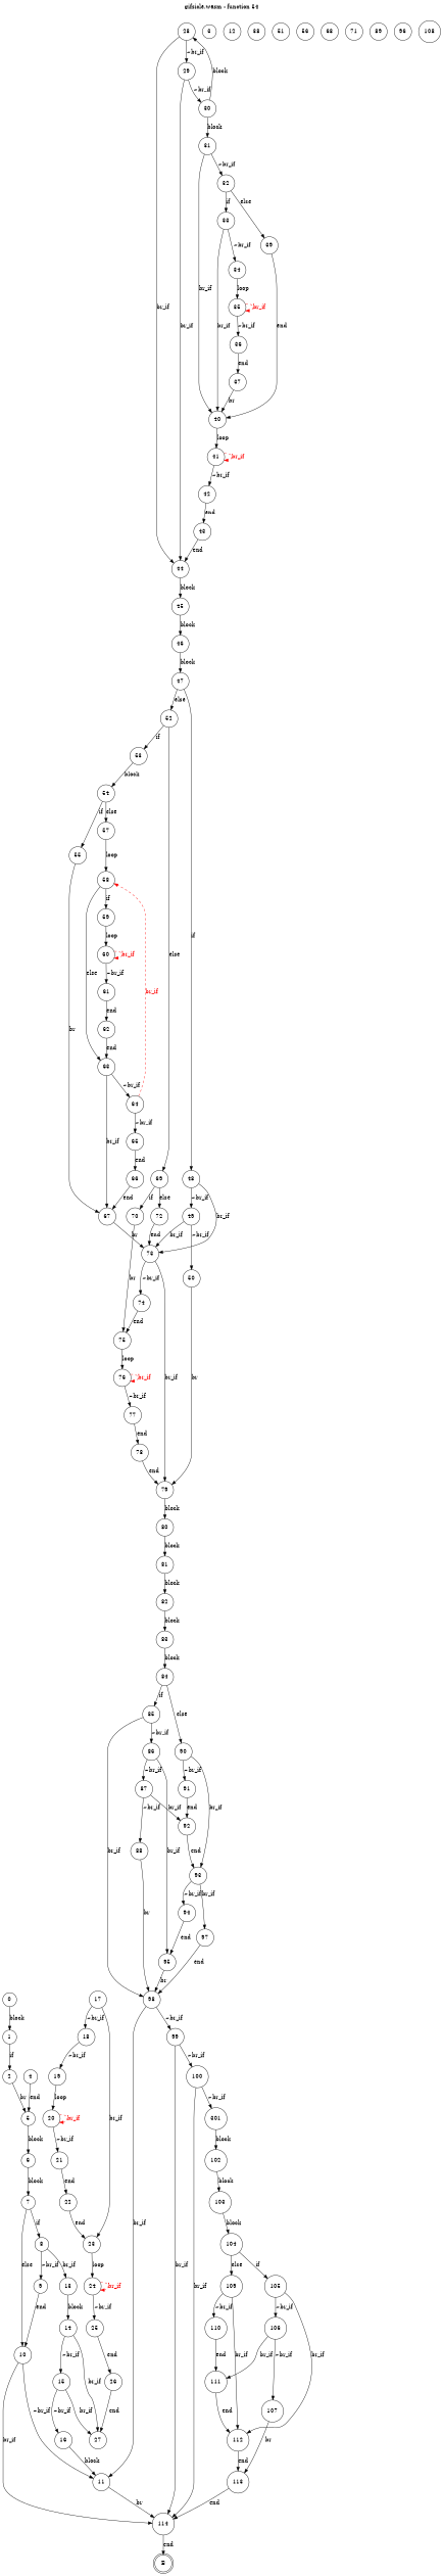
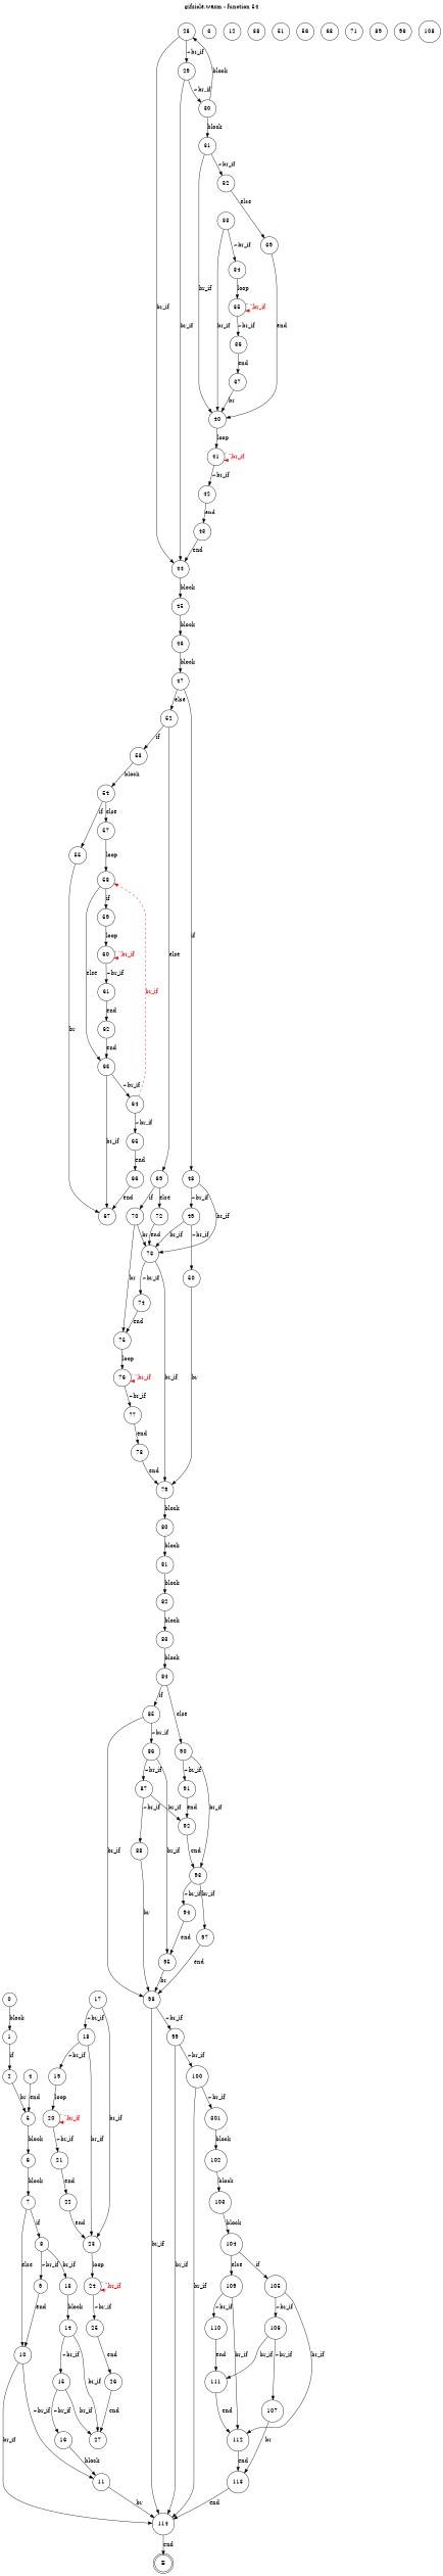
  digraph {
    label="gifsicle.wasm - function 54"
    labelfontcolor=black
    labelfontname=Helvetica
    labelfontsize=16
    labelloc=t
    node [shape=circle fontcolor=black]
    E [shape=doublecircle fontcolor=""]
    n2 [label=0]
    n3 [label=1]
    n4 [label=2]
    n5 [label=5]
    n6 [label=4]
    n7 [label=6]
    n8 [label=3]
    n9 [label=7]
    n10 [label=8]
    n11 [label=10]
    n12 [label=9]
    n13 [label=13]
    n14 [label=11]
    n15 [label=114]
    n16 [label=14]
    n17 [label=12]
    n18 [label=15]
    n19 [label=27]
    n20 [label=16]
    n21 [label=17]
    n22 [label=18]
    n23 [label=23]
    n24 [label=19]
    n25 [label=24]
    n26 [label=20]
    n27 [label=21]
    n28 [label=22]
    n29 [label=25]
    n30 [label=26]
    n31 [label=28]
    n32 [label=29]
    n33 [label=44]
    n34 [label=30]
    n35 [label=45]
    n36 [label=31]
    n37 [label=32]
    n38 [label=40]
    n39 [label=33]
    n40 [label=39]
    n41 [label=41]
    n42 [label=34]
    n43 [label=35]
    n44 [label=36]
    n45 [label=37]
    n46 [label=38]
    n47 [label=42]
    n48 [label=43]
    n49 [label=46]
    n50 [label=47]
    n51 [label=48]
    n52 [label=52]
    n53 [label=49]
    n54 [label=73]
    n55 [label=53]
    n56 [label=69]
    n57 [label=50]
    n58 [label=79]
    n59 [label=74]
    n60 [label=80]
    n61 [label=51]
    n62 [label=54]
    n63 [label=70]
    n64 [label=72]
    n65 [label=55]
    n66 [label=57]
    n67 [label=67]
    n68 [label=58]
    n69 [label=56]
    n70 [label=59]
    n71 [label=63]
    n72 [label=60]
    n73 [label=64]
    n74 [label=61]
    n75 [label=62]
    n76 [label=65]
    n77 [label=66]
    n78 [label=68]
    n79 [label=75]
    n80 [label=76]
    n81 [label=71]
    n82 [label=77]
    n83 [label=78]
    n84 [label=81]
    n85 [label=82]
    n86 [label=83]
    n87 [label=84]
    n88 [label=85]
    n89 [label=90]
    n90 [label=86]
    n91 [label=98]
    n92 [label=91]
    n93 [label=93]
    n94 [label=87]
    n95 [label=95]
    n96 [label=99]
    n97 [label=88]
    n98 [label=92]
    n99 [label=89]
    n100 [label=94]
    n101 [label=97]
    n102 [label=96]
    n103 [label=100]
    n104 [label=301]
    n105 [label=102]
    n106 [label=103]
    n107 [label=104]
    n108 [label=105]
    n109 [label=109]
    n110 [label=106]
    n111 [label=112]
    n112 [label=110]
    n113 [label=107]
    n114 [label=111]
    n115 [label=113]
    n116 [label=108]
    n2 -> n3 [label=block]
    n3 -> n4 [label=if]
    n4 -> n5 [label=br]
    n5 -> n7 [label=block]
    n6 -> n5 [label=end]
    n7 -> n9 [label=block]
    n9 -> n10 [label=if]
    n9 -> n11 [label=else]
    n10 -> n12 [label="~br_if"]
    n10 -> n13 [label=br_if]
    n11 -> n14 [label="~br_if"]
    n11 -> n15 [label=br_if]
    n12 -> n11 [label=end]
    n13 -> n16 [label=block]
    n14 -> n15 [label=br]
    n15 -> E [label=end]
    n16 -> n18 [label="~br_if"]
    n16 -> n19 [label=br_if]
    n18 -> n19 [label=br_if]
    n18 -> n20 [label="~br_if"]
    n20 -> n14 [label=block]
    n21 -> n22 [label="~br_if"]
    n21 -> n23 [label=br_if]
+   n22 -> n23 [label=br_if]
    n22 -> n24 [label="~br_if"]
    n23 -> n25 [label=loop]
    n24 -> n26 [label=loop]
    n25 -> n25 [color=red fontcolor=red label=br_if style=dashed]
    n25 -> n29 [label="~br_if"]
    n26 -> n26 [color=red fontcolor=red label=br_if style=dashed]
    n26 -> n27 [label="~br_if"]
    n27 -> n28 [label=end]
    n28 -> n23 [label=end]
    n29 -> n30 [label=end]
    n30 -> n19 [label=end]
    n31 -> n32 [label="~br_if"]
    n31 -> n33 [label=br_if]
    n32 -> n33 [label=br_if]
    n32 -> n34 [label="~br_if"]
    n33 -> n35 [label=block]
    n34 -> n31 [label=block]
    n34 -> n36 [label=block]
    n35 -> n49 [label=block]
    n36 -> n37 [label="~br_if"]
    n36 -> n38 [label=br_if]
-   n37 -> n39 [label=if]
    n37 -> n40 [label=else]
    n38 -> n41 [label=loop]
    n39 -> n38 [label=br_if]
    n39 -> n42 [label="~br_if"]
    n40 -> n38 [label=end]
    n41 -> n41 [color=red fontcolor=red label=br_if style=dashed]
    n41 -> n47 [label="~br_if"]
    n42 -> n43 [label=loop]
    n43 -> n43 [color=red fontcolor=red label=br_if style=dashed]
    n43 -> n44 [label="~br_if"]
    n44 -> n45 [label=end]
    n45 -> n38 [label=br]
    n47 -> n48 [label=end]
    n48 -> n33 [label=end]
    n49 -> n50 [label=block]
    n50 -> n51 [label=if]
    n50 -> n52 [label=else]
    n51 -> n53 [label="~br_if"]
    n51 -> n54 [label=br_if]
    n52 -> n55 [label=if]
    n52 -> n56 [label=else]
    n53 -> n54 [label=br_if]
    n53 -> n57 [label="~br_if"]
    n54 -> n58 [label=br_if]
    n54 -> n59 [label="~br_if"]
    n55 -> n62 [label=block]
    n56 -> n63 [label=if]
    n56 -> n64 [label=else]
    n57 -> n58 [label=br]
    n58 -> n60 [label=block]
    n59 -> n79 [label=end]
    n60 -> n84 [label=block]
    n62 -> n65 [label=if]
    n62 -> n66 [label=else]
    n63 -> n79 [label=br]
    n64 -> n54 [label=end]
    n65 -> n67 [label=br]
    n66 -> n68 [label=loop]
-   n67 -> n54 [label=br]
+   n63 -> n54 [label=br]
    n68 -> n70 [label=if]
    n68 -> n71 [label=else]
    n70 -> n72 [label=loop]
    n71 -> n67 [label=br_if]
    n71 -> n73 [label="~br_if"]
    n72 -> n72 [color=red fontcolor=red label=br_if style=dashed]
    n72 -> n74 [label="~br_if"]
    n73 -> n68 [color=red fontcolor=red label=br_if style=dashed]
    n73 -> n76 [label="~br_if"]
    n74 -> n75 [label=end]
    n75 -> n71 [label=end]
    n76 -> n77 [label=end]
    n77 -> n67 [label=end]
    n79 -> n80 [label=loop]
    n80 -> n80 [color=red fontcolor=red label=br_if style=dashed]
    n80 -> n82 [label="~br_if"]
    n82 -> n83 [label=end]
    n83 -> n58 [label=end]
    n84 -> n85 [label=block]
    n85 -> n86 [label=block]
    n86 -> n87 [label=block]
    n87 -> n88 [label=if]
    n87 -> n89 [label=else]
    n88 -> n90 [label="~br_if"]
    n88 -> n91 [label=br_if]
    n89 -> n92 [label="~br_if"]
    n89 -> n93 [label=br_if]
    n90 -> n94 [label="~br_if"]
    n90 -> n95 [label=br_if]
-   n91 -> n14 [label=br_if]
+   n91 -> n15 [label=br_if]
    n91 -> n96 [label="~br_if"]
    n92 -> n98 [label=end]
    n93 -> n100 [label="~br_if"]
    n93 -> n101 [label=br_if]
    n94 -> n97 [label="~br_if"]
    n94 -> n98 [label=br_if]
    n95 -> n91 [label=br]
    n96 -> n15 [label=br_if]
    n96 -> n103 [label="~br_if"]
    n97 -> n91 [label=br]
    n98 -> n93 [label=end]
    n100 -> n95 [label=end]
    n101 -> n91 [label=end]
    n103 -> n15 [label=br_if]
    n103 -> n104 [label="~br_if"]
    n104 -> n105 [label=block]
    n105 -> n106 [label=block]
    n106 -> n107 [label=block]
    n107 -> n108 [label=if]
    n107 -> n109 [label=else]
    n108 -> n110 [label="~br_if"]
    n108 -> n111 [label=br_if]
    n109 -> n111 [label=br_if]
    n109 -> n112 [label="~br_if"]
    n110 -> n113 [label="~br_if"]
    n110 -> n114 [label=br_if]
    n111 -> n115 [label=end]
    n112 -> n114 [label=end]
    n113 -> n115 [label=br]
    n114 -> n111 [label=end]
    n115 -> n15 [label=end]
  }
